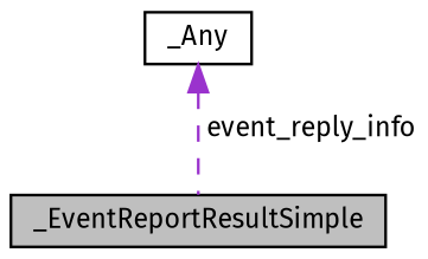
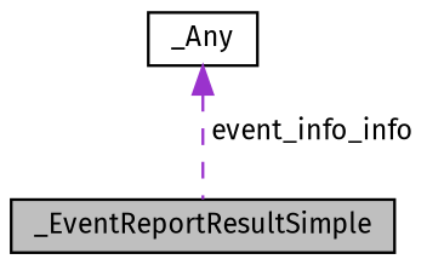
  digraph {
    fontname="Fira Sans"
    node [color=black fontname="Fira Sans" fontsize=10 shape=record style=filled]
    n1 [fillcolor=grey75 fontcolor=black height=0.2 label=_EventReportResultSimple width=0.4]
    n2 [fillcolor=white height=0.2 label=_Any width=0.4]
-   n2 -> n1 [color=darkorchid3 dir=back fontname="Fira Sans" fontsize=10 label=" event_reply_info" labelfontname=Helvetica labelfontsize=10 style=dashed]
+   n2 -> n1 [color=darkorchid3 dir=back fontname="Fira Sans" fontsize=10 label=" event_info_info" labelfontname=Helvetica labelfontsize=10 style=dashed]
  }
